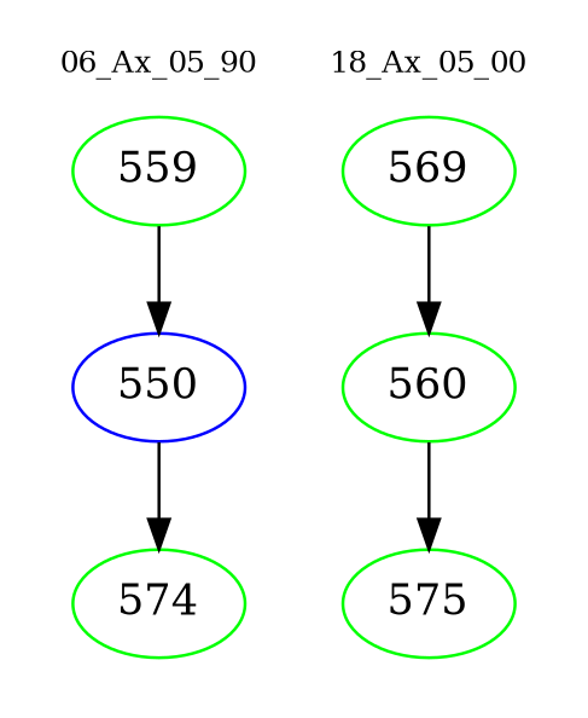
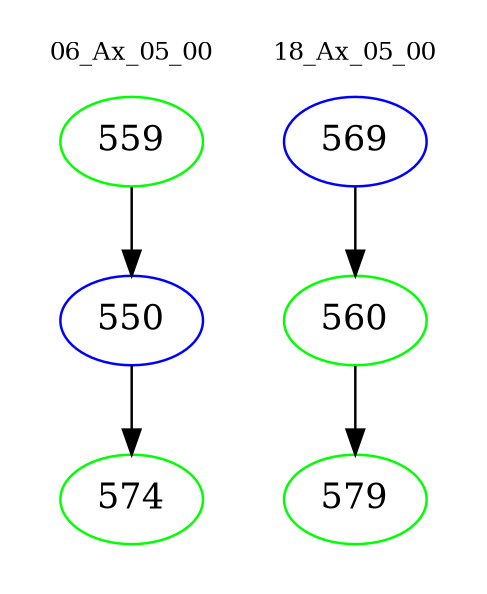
  digraph {
    node [color=green]
    edge [color=black]
    n1 [label=559]
    n2 [color=blue label=550]
    n3 [label=574]
-   n4 [label=569]
+   n4 [color=blue label=569]
    n5 [label=560]
-   n6 [label=575]
+   n6 [label=579]
    subgraph cluster_1 {
      color=white
      fontsize=10
-     label="06_Ax_05_90"
+     label="06_Ax_05_00"
      n1
      n2
      n3
    }
    subgraph cluster_2 {
      color=white
      fontsize=10
      label="18_Ax_05_00"
      n4
      n5
      n6
    }
    n1 -> n2
    n2 -> n3
    n4 -> n5
    n5 -> n6
  }
